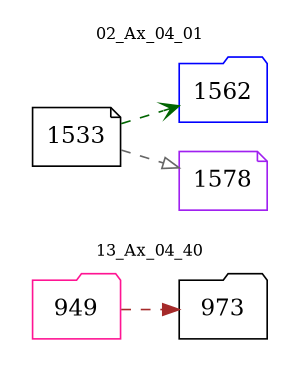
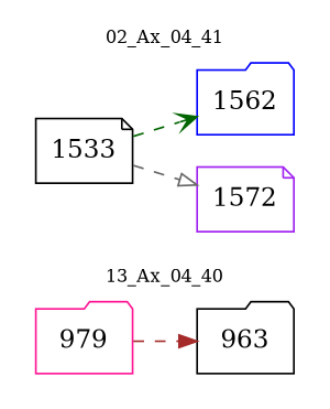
  digraph {
    rankdir=LR
    node [color=black shape=folder]
    edge [style=dashed]
-   n1 [color=deeppink label=949]
-   n2 [label=973]
+   n1 [color=deeppink label=979]
+   n2 [label=963]
    n3 [label=1533 shape=note]
-   n4 [color=purple label=1578 shape=note]
+   n4 [color=purple label=1572 shape=note]
    n5 [color=blue label=1562]
    subgraph cluster_1 {
      color=white
      fontsize=10
      label="13_Ax_04_40"
      n1
      n2
    }
    subgraph cluster_2 {
      color=white
      fontsize=10
-     label="02_Ax_04_01"
+     label="02_Ax_04_41"
      n3
      n4
      n5
    }
    n1 -> n2 [arrowhead=normal color=brown]
    n3 -> n4 [arrowhead=onormal color=gray40]
    n3 -> n5 [arrowhead=vee color=darkgreen]
  }
